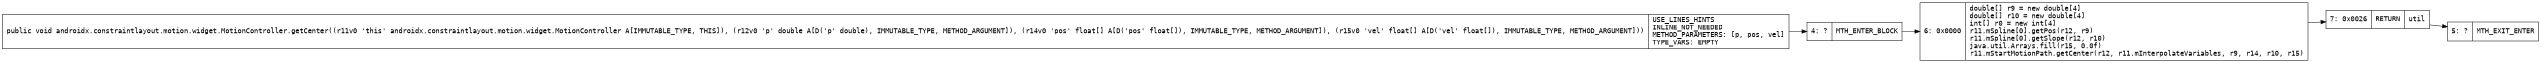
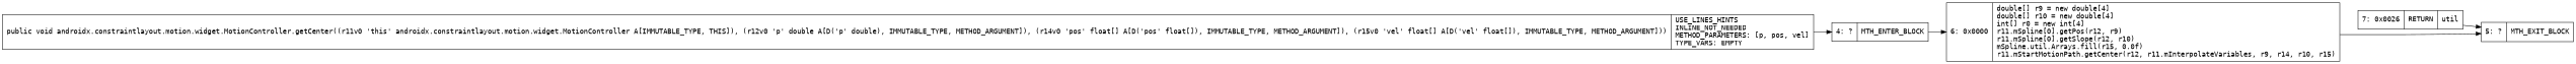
  digraph {
    fontname="DejaVu Sans Mono"
    rankdir=LR
    node [fontname="DejaVu Sans Mono" shape=record]
    edge [fontname="DejaVu Sans Mono"]
    n1 [label="{4\:\ ?|MTH_ENTER_BLOCK\l}"]
-   n2 [label="{6\:\ 0x0000|double[] r9 = new double[4]\ldouble[] r10 = new double[4]\lint[] r0 = new int[4]\lr11.mSpline[0].getPos(r12, r9)\lr11.mSpline[0].getSlope(r12, r10)\ljava.util.Arrays.fill(r15, 0.0f)\lr11.mStartMotionPath.getCenter(r12, r11.mInterpolateVariables, r9, r14, r10, r15)\l}"]
+   n2 [label="{6\:\ 0x0000|double[] r9 = new double[4]\ldouble[] r10 = new double[4]\lint[] r0 = new int[4]\lr11.mSpline[0].getPos(r12, r9)\lr11.mSpline[0].getSlope(r12, r10)\lmSpline.util.Arrays.fill(r15, 0.0f)\lr11.mStartMotionPath.getCenter(r12, r11.mInterpolateVariables, r9, r14, r10, r15)\l}"]
    n3 [label="{7\:\ 0x0026|RETURN\l|util\l}"]
-   n4 [label="{5\:\ ?|MTH_EXIT_ENTER\l}"]
+   n4 [label="{5\:\ ?|MTH_EXIT_BLOCK\l}"]
    n5 [label="{public void androidx.constraintlayout.motion.widget.MotionController.getCenter((r11v0 'this' androidx.constraintlayout.motion.widget.MotionController A[IMMUTABLE_TYPE, THIS]), (r12v0 'p' double A[D('p' double), IMMUTABLE_TYPE, METHOD_ARGUMENT]), (r14v0 'pos' float[] A[D('pos' float[]), IMMUTABLE_TYPE, METHOD_ARGUMENT]), (r15v0 'vel' float[] A[D('vel' float[]), IMMUTABLE_TYPE, METHOD_ARGUMENT]))  | USE_LINES_HINTS\lINLINE_NOT_NEEDED\lMETHOD_PARAMETERS: [p, pos, vel]\lTYPE_VARS: EMPTY\l}"]
    n1 -> n2
-   n2 -> n3
+   n2 -> n4
    n3 -> n4
    n5 -> n1
  }
